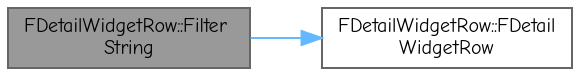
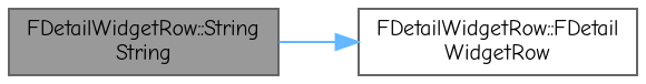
  digraph {
    rankdir=LR
    fontname="Comic Neue"
    node [fontname="Comic Neue" fontsize=10 shape=box style=filled]
-   n1 [color=gray40 fillcolor=grey60 fontcolor=black height=0.2 label="FDetailWidgetRow::Filter\lString" width=0.4]
+   n1 [color=gray40 fillcolor=grey60 fontcolor=black height=0.2 label="FDetailWidgetRow::String\lString" width=0.4]
    n2 [color=grey40 fillcolor=white height=0.2 label="FDetailWidgetRow::FDetail\lWidgetRow" width=0.4]
    n1 -> n2 [color=steelblue1 fontname="Comic Neue" fontsize=10 labelfontname=Helvetica labelfontsize=10 style=solid]
  }
